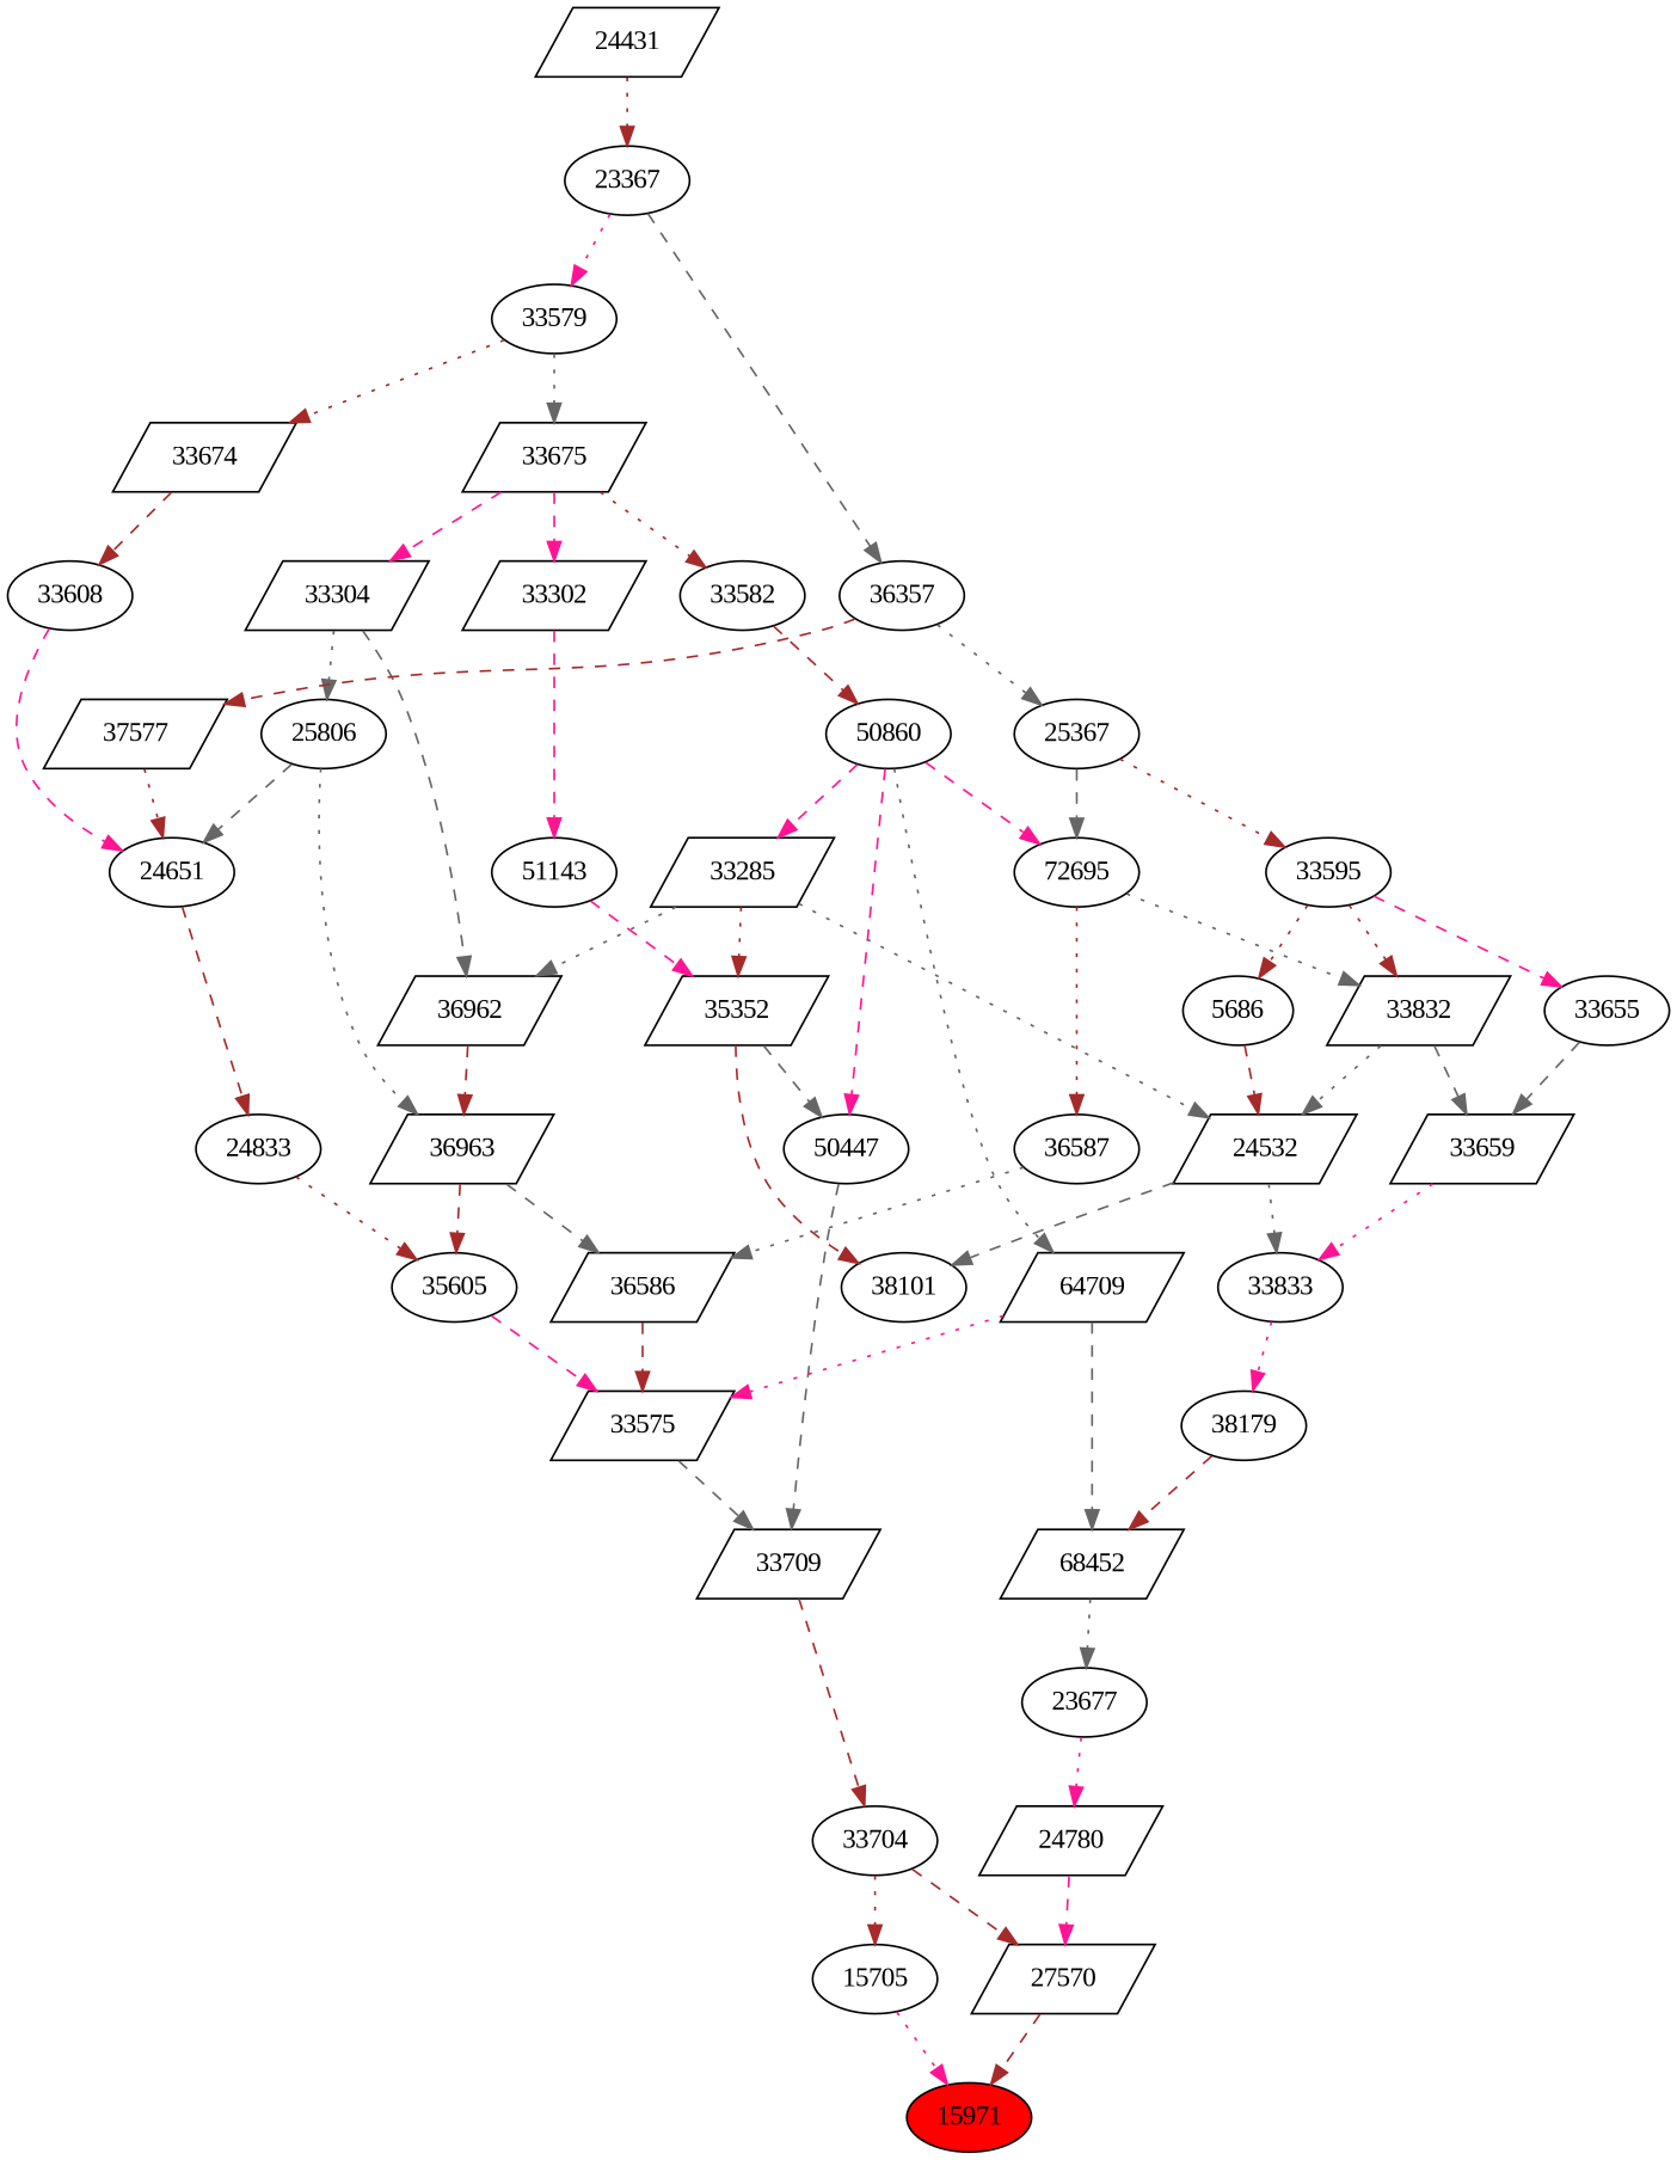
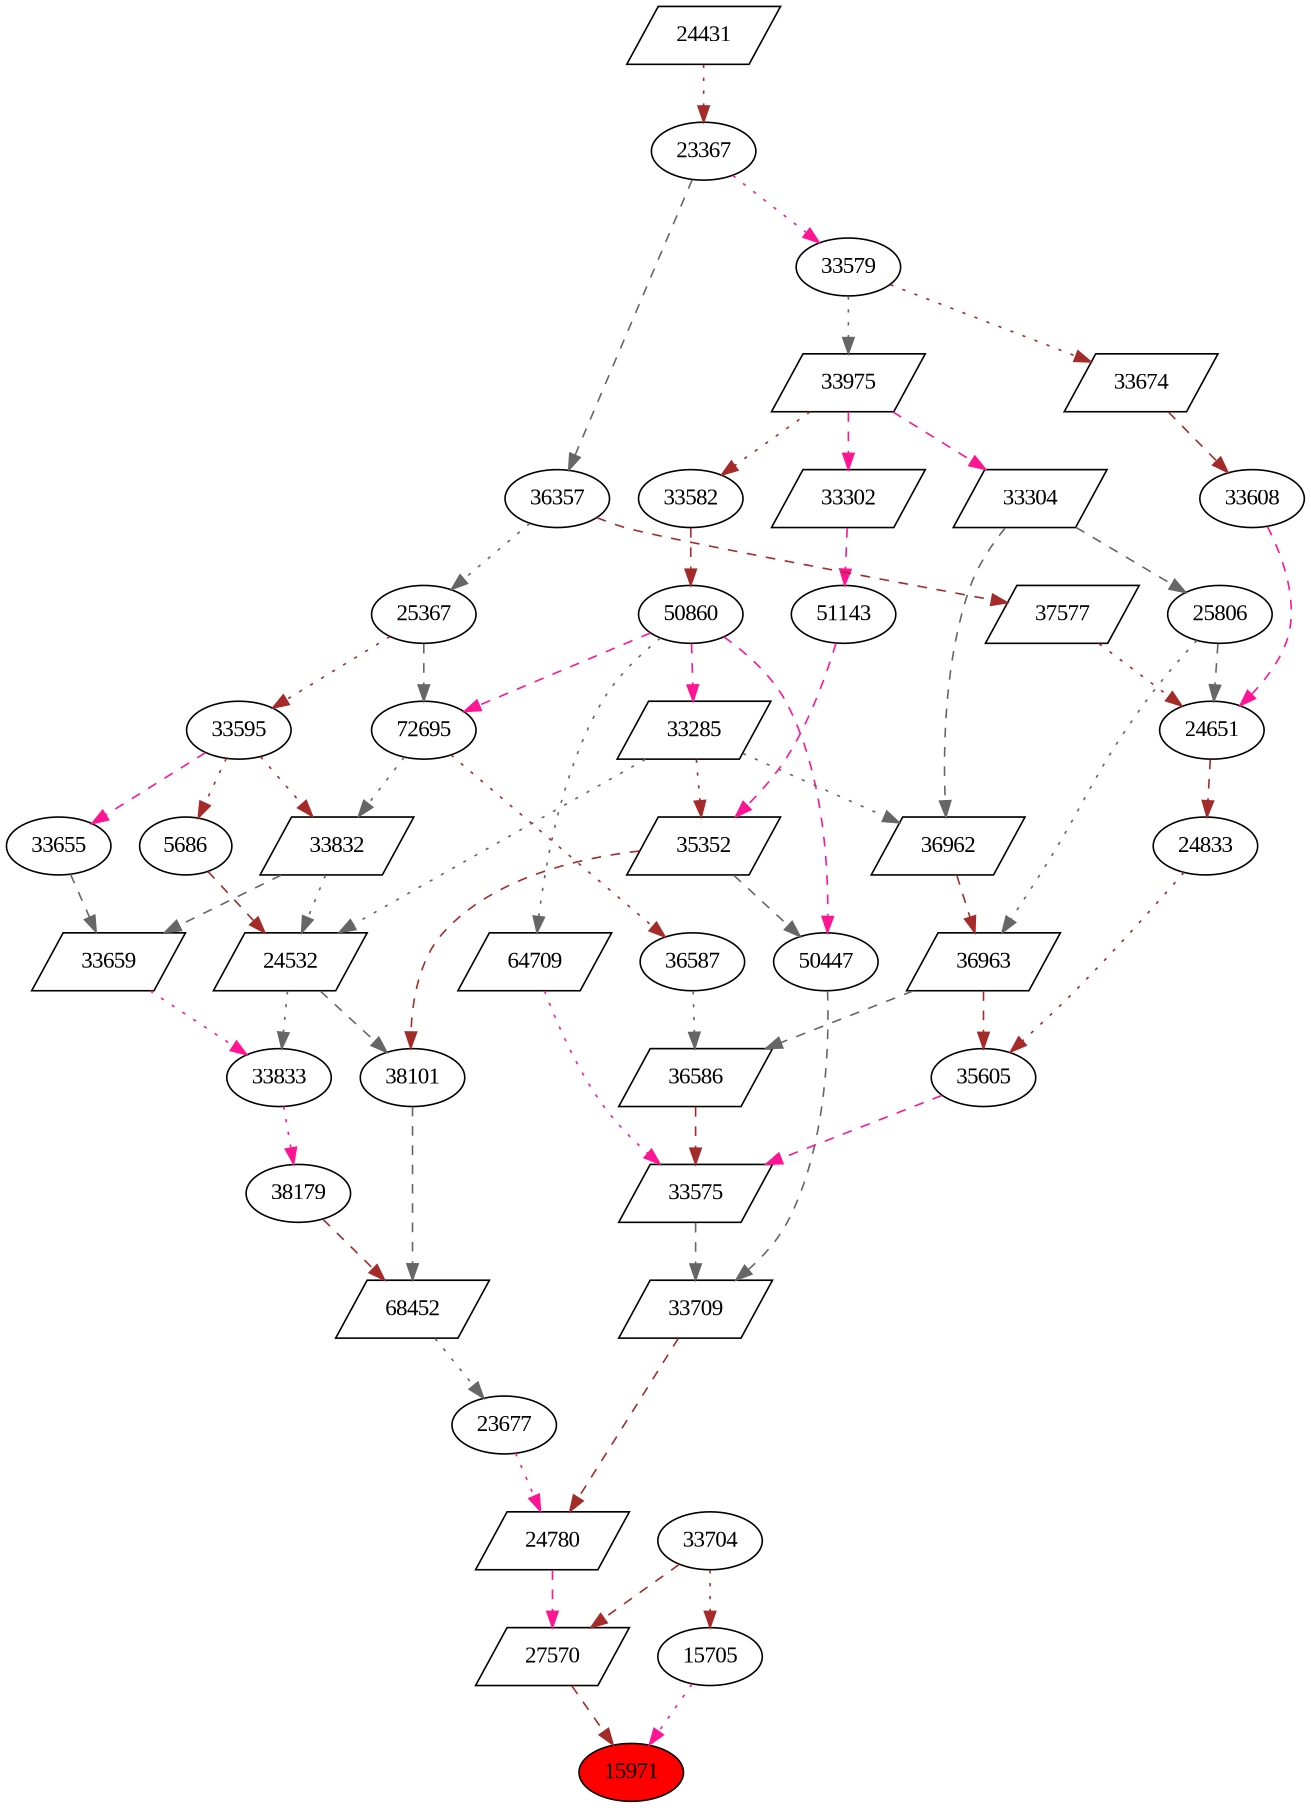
  strict digraph {
    fontname="Liberation Serif"
    node [fontname="Liberation Serif" shape=ellipse]
    edge [color=brown fontname="Liberation Serif" style=dashed]
    n1 [fillcolor=red label=15971 style=filled]
    n2 [label=27570 shape=parallelogram]
    n3 [label=15705]
    n4 [label=33704]
    n5 [label=24780 shape=parallelogram]
    n6 [label=33709 shape=parallelogram]
    n7 [label=23677]
    n8 [label=50447]
    n9 [label=33575 shape=parallelogram]
    n10 [label=68452 shape=parallelogram]
    n11 [label=35352 shape=parallelogram]
    n12 [label=38101]
    n13 [label=50860]
    n14 [label=64709 shape=parallelogram]
    n15 [label=33285 shape=parallelogram]
    n16 [label=72695]
    n17 [label=24532 shape=parallelogram]
    n18 [label=36962 shape=parallelogram]
    n19 [label=36587]
    n20 [label=33832 shape=parallelogram]
    n21 [label=36586 shape=parallelogram]
    n22 [label=35605]
    n23 [label=38179]
    n24 [label=33833]
    n25 [label=36963 shape=parallelogram]
    n26 [label=51143]
    n27 [label=33582]
    n28 [label=24833]
    n29 [label=33302 shape=parallelogram]
-   n30 [label=33675 shape=parallelogram]
+   n30 [label=33975 shape=parallelogram]
    n31 [label=33304 shape=parallelogram]
    n32 [label=25806]
    n33 [label=33659 shape=parallelogram]
    n34 [label=24651]
    n35 [label=5686]
    n36 [label=33579]
    n37 [label=33674 shape=parallelogram]
    n38 [label=33608]
    n39 [label=25367]
    n40 [label=33595]
    n41 [label=33655]
    n42 [label=37577 shape=parallelogram]
    n43 [label=23367]
    n44 [label=36357]
    n45 [label=24431 shape=parallelogram]
    n2 -> n1
    n3 -> n1 [color=deeppink style=dotted]
    n4 -> n2
    n4 -> n3 [style=dotted]
    n5 -> n2 [color=deeppink]
-   n6 -> n4
+   n6 -> n5
    n7 -> n5 [color=deeppink style=dotted]
    n8 -> n6 [color=gray40]
    n9 -> n6 [color=gray40]
    n10 -> n7 [color=gray40 style=dotted]
    n11 -> n8 [color=gray40]
    n11 -> n12
-   n14 -> n10 [color=gray40]
+   n12 -> n10 [color=gray40]
    n13 -> n8 [color=deeppink]
    n13 -> n14 [color=gray40 style=dotted]
    n13 -> n15 [color=deeppink]
    n13 -> n16 [color=deeppink]
    n14 -> n9 [color=deeppink style=dotted]
    n15 -> n11 [style=dotted]
    n15 -> n17 [color=gray40 style=dotted]
    n15 -> n18 [color=gray40 style=dotted]
    n16 -> n19 [style=dotted]
    n16 -> n20 [color=gray40 style=dotted]
    n17 -> n12 [color=gray40]
    n17 -> n24 [color=gray40 style=dotted]
    n18 -> n25
    n19 -> n21 [color=gray40 style=dotted]
    n20 -> n17 [color=gray40 style=dotted]
    n20 -> n33 [color=gray40]
    n21 -> n9
    n22 -> n9 [color=deeppink]
    n23 -> n10
    n24 -> n23 [color=deeppink style=dotted]
    n25 -> n21 [color=gray40]
    n25 -> n22
    n26 -> n11 [color=deeppink]
    n27 -> n13
    n28 -> n22 [style=dotted]
    n29 -> n26 [color=deeppink]
    n30 -> n27 [style=dotted]
    n30 -> n29 [color=deeppink]
    n30 -> n31 [color=deeppink]
    n31 -> n18 [color=gray40]
-   n31 -> n32 [color=gray40 style=dotted]
+   n31 -> n32 [color=gray40]
    n32 -> n25 [color=gray40 style=dotted]
    n32 -> n34 [color=gray40]
    n33 -> n24 [color=deeppink style=dotted]
    n34 -> n28
    n35 -> n17
    n36 -> n30 [color=gray40 style=dotted]
    n36 -> n37 [style=dotted]
    n37 -> n38
    n38 -> n34 [color=deeppink]
    n39 -> n16 [color=gray40]
    n39 -> n40 [style=dotted]
    n40 -> n20 [style=dotted]
    n40 -> n35 [style=dotted]
    n40 -> n41 [color=deeppink]
    n41 -> n33 [color=gray40]
    n42 -> n34 [style=dotted]
    n43 -> n36 [color=deeppink style=dotted]
    n43 -> n44 [color=gray40]
    n44 -> n39 [color=gray40 style=dotted]
    n44 -> n42
    n45 -> n43 [style=dotted]
  }
